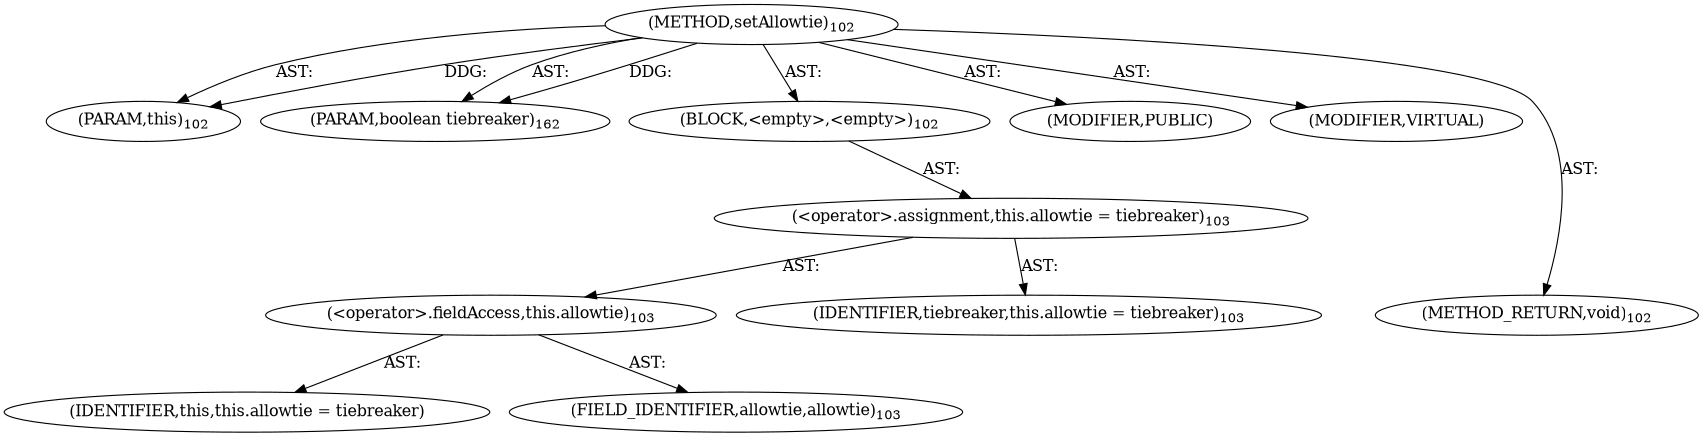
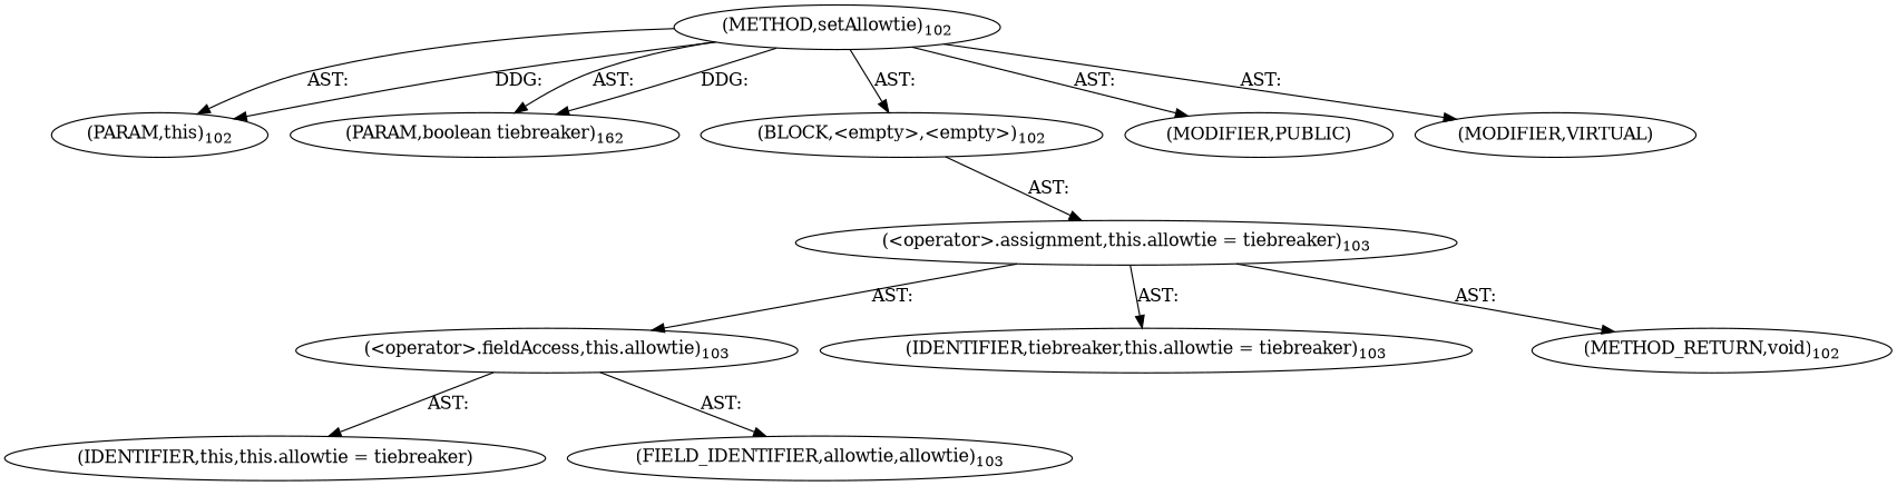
  digraph {
    n1 [label=<(METHOD,setAllowtie)<SUB>102</SUB>>]
    n2 [label=<(PARAM,this)<SUB>102</SUB>>]
    n3 [label=<(PARAM,boolean tiebreaker)<SUB>162</SUB>>]
    n4 [label=<(BLOCK,&lt;empty&gt;,&lt;empty&gt;)<SUB>102</SUB>>]
    n5 [label=<(MODIFIER,PUBLIC)>]
    n6 [label=<(MODIFIER,VIRTUAL)>]
    n7 [label=<(METHOD_RETURN,void)<SUB>102</SUB>>]
    n8 [label=<(&lt;operator&gt;.assignment,this.allowtie = tiebreaker)<SUB>103</SUB>>]
    n9 [label=<(&lt;operator&gt;.fieldAccess,this.allowtie)<SUB>103</SUB>>]
    n10 [label=<(IDENTIFIER,tiebreaker,this.allowtie = tiebreaker)<SUB>103</SUB>>]
    n11 [label=<(IDENTIFIER,this,this.allowtie = tiebreaker)>]
    n12 [label=<(FIELD_IDENTIFIER,allowtie,allowtie)<SUB>103</SUB>>]
    n1 -> n2 [label="AST: "]
    n1 -> n2 [label="DDG: "]
    n1 -> n3 [label="AST: "]
    n1 -> n3 [label="DDG: "]
    n1 -> n4 [label="AST: "]
    n1 -> n5 [label="AST: "]
    n1 -> n6 [label="AST: "]
-   n1 -> n7 [label="AST: "]
+   n8 -> n7 [label="AST: "]
    n4 -> n8 [label="AST: "]
    n8 -> n9 [label="AST: "]
    n8 -> n10 [label="AST: "]
    n9 -> n11 [label="AST: "]
    n9 -> n12 [label="AST: "]
  }
